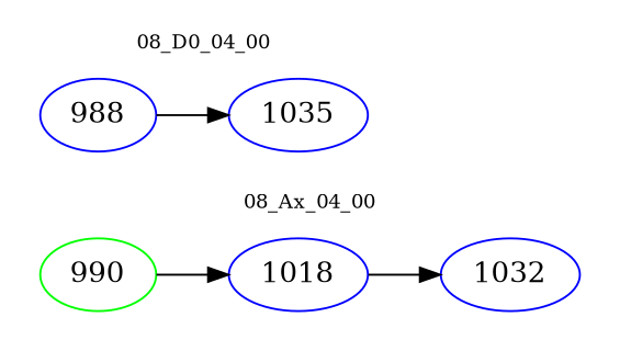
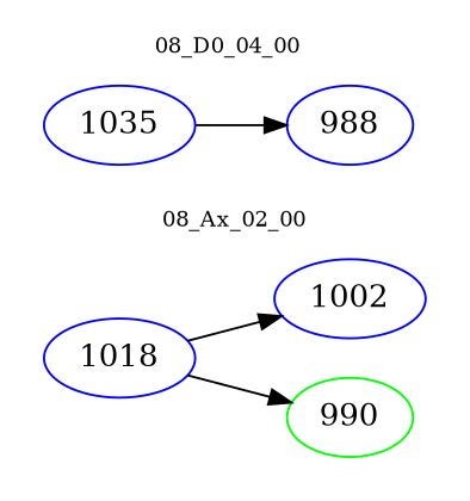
  digraph {
    rankdir=LR
    node [color=blue]
    edge [color=black]
    n1 [label=1018]
    n2 [color=green label=990]
-   n3 [label=1032]
+   n3 [label=1002]
    n4 [label=1035]
    n5 [label=988]
    subgraph cluster_1 {
      color=white
      fontsize=10
-     label="08_Ax_04_00"
+     label="08_Ax_02_00"
      n1
      n2
      n3
    }
    subgraph cluster_2 {
      color=white
      fontsize=10
      label="08_D0_04_00"
      n4
      n5
    }
-   n2 -> n1
+   n1 -> n2
    n1 -> n3
-   n5 -> n4
+   n4 -> n5
  }
